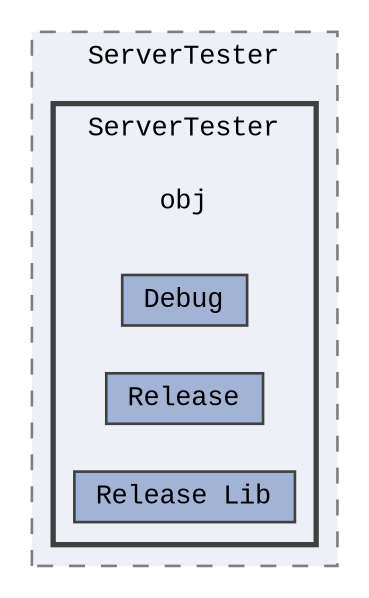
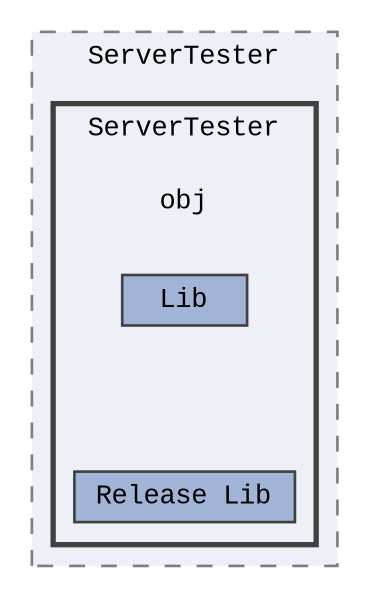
  digraph {
    compound=true
    rankdir=LR
    fontname="Liberation Mono"
    node [fontname="Liberation Mono" fontsize=10 shape=box color=grey25 fillcolor="#a2b4d6" style=filled]
    n1 [height=0.2 label=obj shape=plaintext width=0.4 color="" fillcolor="" style=""]
-   n2 [height=0.2 label=Debug width=0.4]
-   n3 [height=0.2 label=Release width=0.4]
+   n2 [height=0.2 label=Lib width=0.4]
    n4 [height=0.2 label="Release Lib" width=0.4]
    subgraph cluster_1 {
      bgcolor="#edf0f7"
      fontsize=10
      label=ServerTester
      pencolor=grey50
      style="filled,dashed"
      subgraph cluster_2 {
        bgcolor="#edf0f7"
        fontsize=10
        pencolor=grey25
        style="filled,bold"
        n1
        n2
-       n3
        n4
      }
    }
  }
